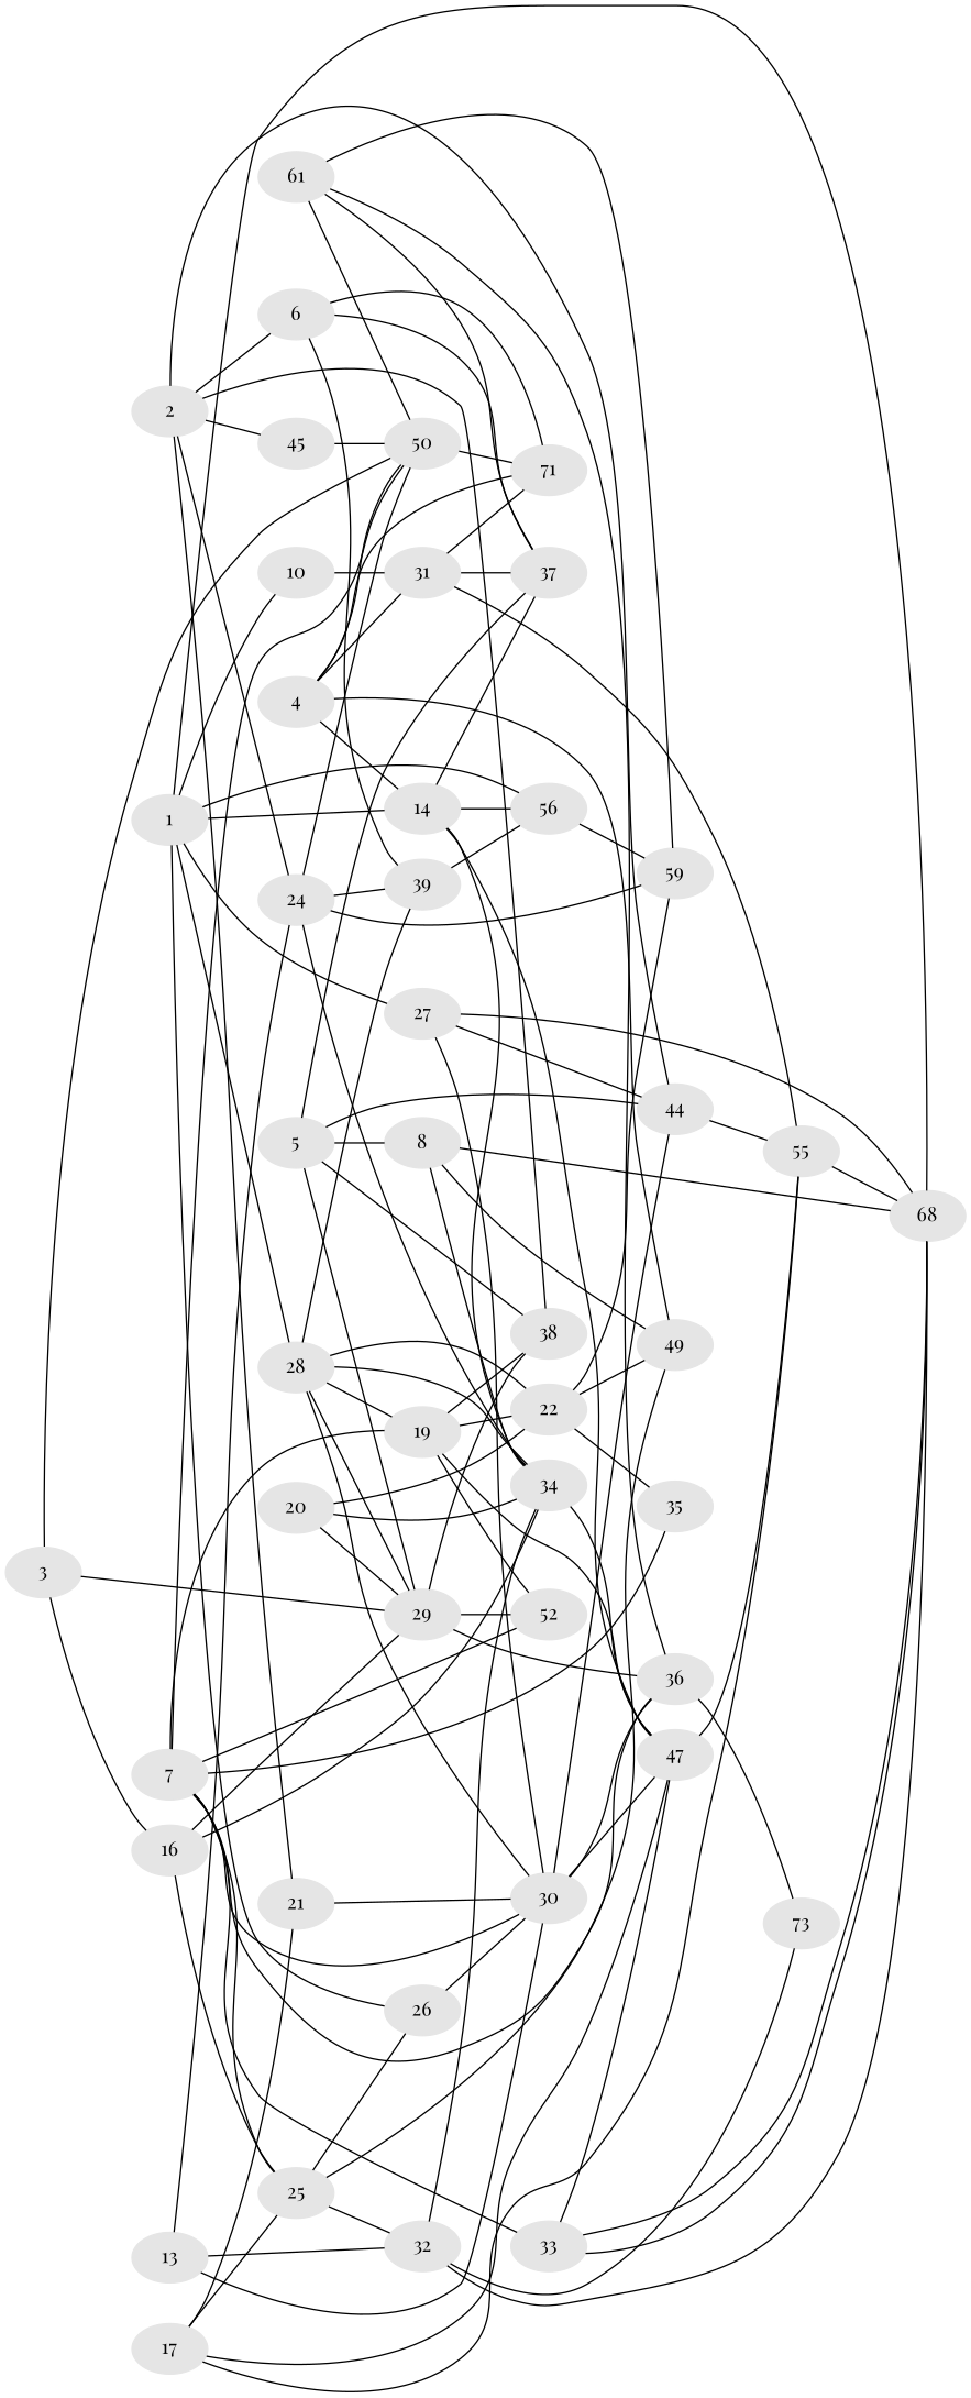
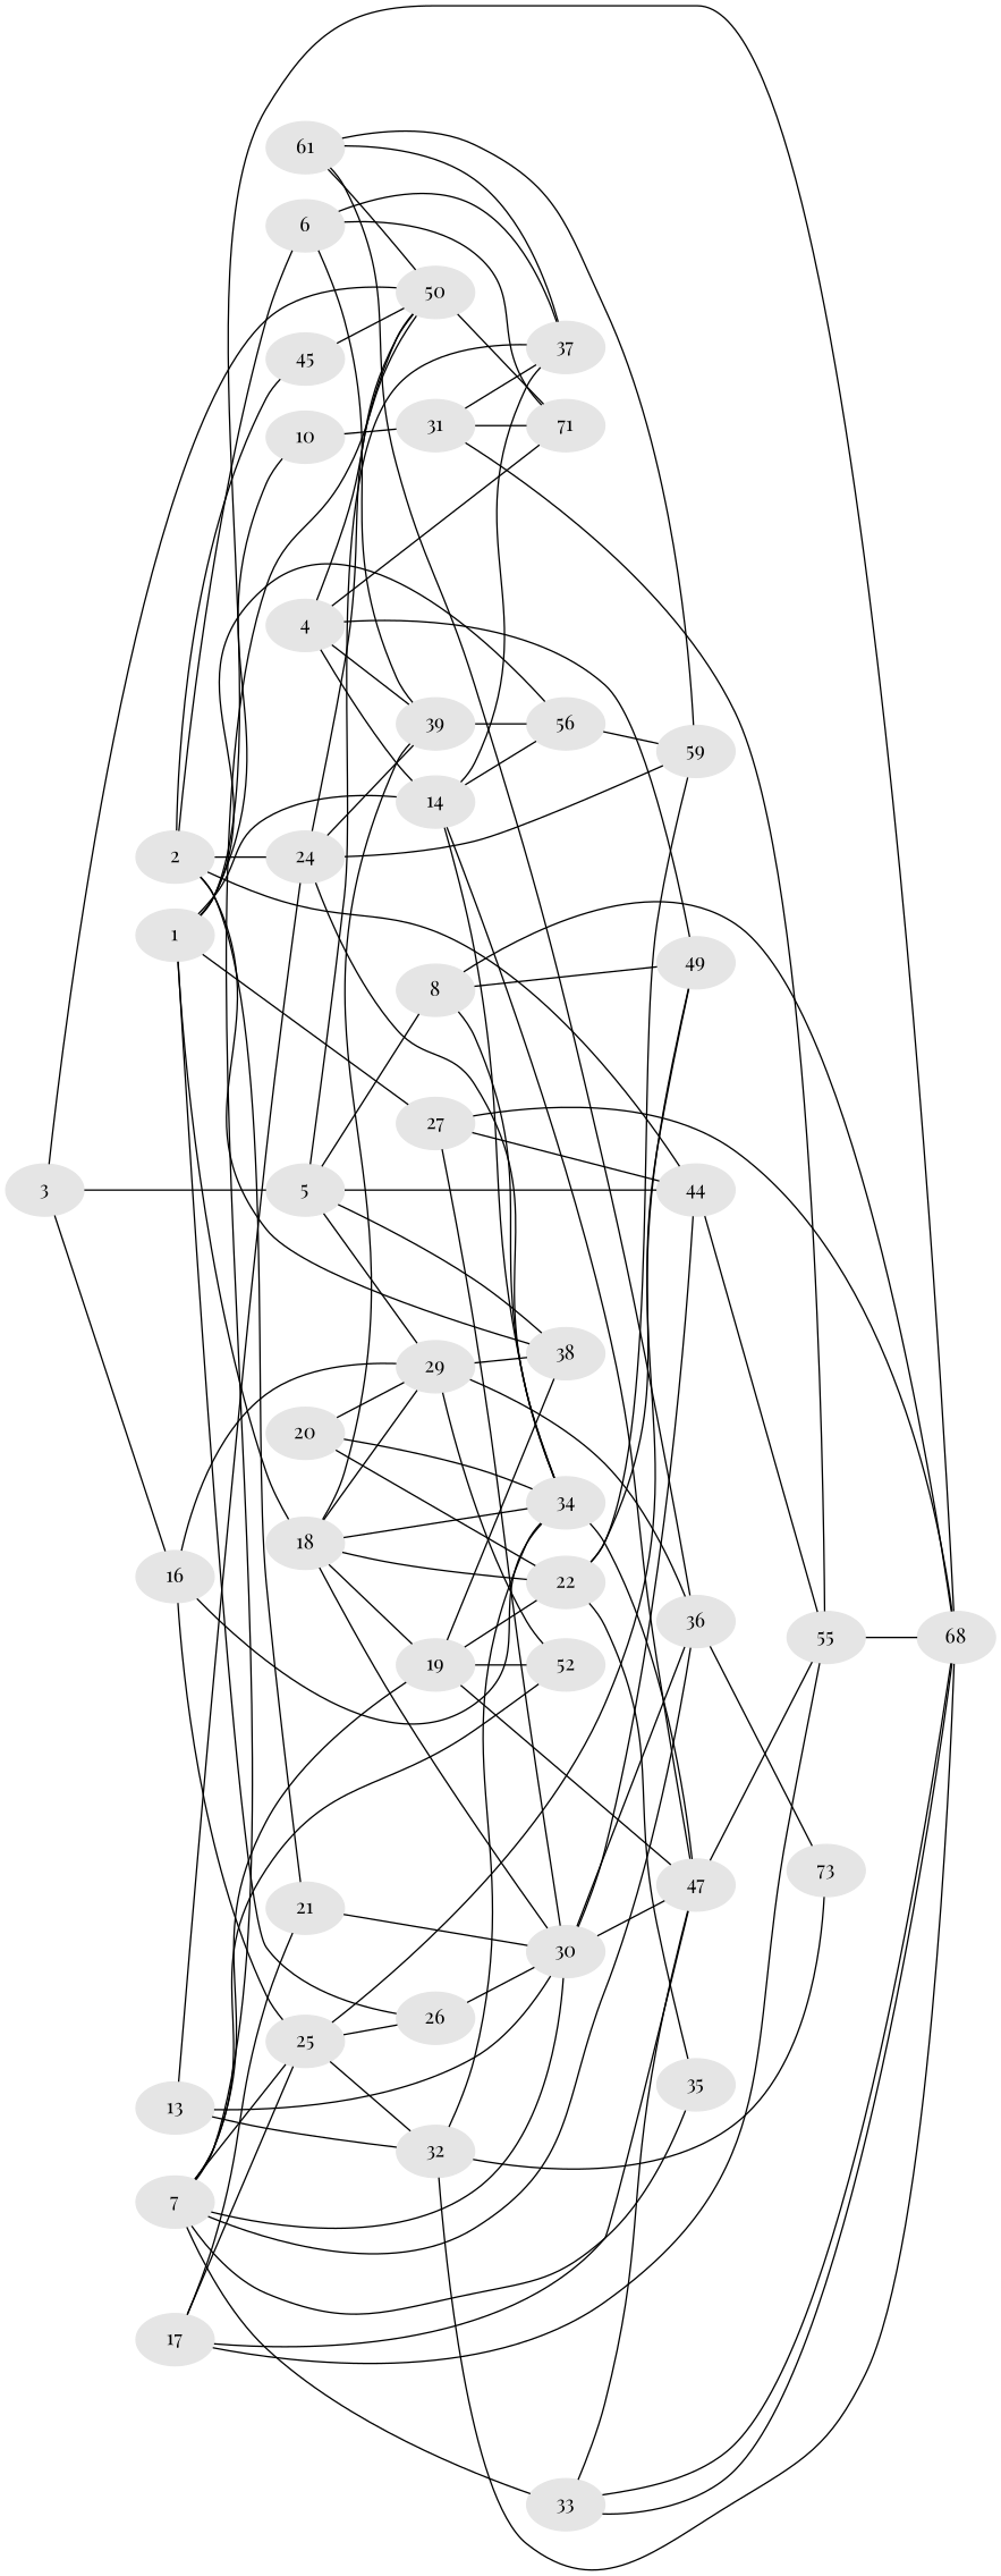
  graph {
    fontname="Playfair Display"
    rankdir=LR
    node [color=gray90 fontname="Playfair Display" style=filled]
    edge [fontname="Playfair Display"]
    1 [super="+57"]
    10
    14 [super="+48"]
-   18 [super="+61" label=28]
+   18 [super="+61"]
    26
    27
    56
    68
    31
    37 [super="+53"]
    34 [super="+66"]
    47 [super="+63"]
    29 [super="+51"]
    39
    19 [super="+58"]
    30 [super="+41"]
    22 [super="+46"]
    44
    59 [super="+65"]
    2 [super="+23"]
    6
    21
    24 [super="+40"]
    38 [super="+64"]
    45
    71 [super="+72"]
    50 [super="+54"]
    55 [super="+69"]
    3
    16
    25 [super="+60"]
    36 [super="+43"]
    52
    4 [super="+9"]
    49
    5 [super="+12"]
    8 [super="+28"]
    7 [super="+15"]
    33
    35
    32 [super="+70"]
    73
    n43 [label=61 super="+62"]
    13
    17 [super="+67"]
    20
    1 -- 10
    1 -- 14
    1 -- 18
    1 -- 26
    1 -- 27
    1 -- 56
    1 -- 68
    10 -- 31
    14 -- 56 [weight=2]
    14 -- 37
    14 -- 34
    14 -- 47
    18 -- 34
    18 -- 29
    18 -- 39
    18 -- 19
    18 -- 30
    18 -- 22
    26 -- 30
    27 -- 68
    27 -- 30
    27 -- 44
    56 -- 59
    31 -- 37
    31 -- 71
    31 -- 55
    34 -- 47
    47 -- 55
    29 -- 38
    29 -- 36
    29 -- 52
    39 -- 56
    19 -- 47
    19 -- 22
    19 -- 38
    19 -- 52
    30 -- 47
    30 -- 44
    30 -- 36
    22 -- 59
    22 -- 49
    22 -- 35
    44 -- 55
    2 -- 44
    2 -- 6
    2 -- 21
    2 -- 24
    2 -- 38
    2 -- 45
    6 -- 37
    6 -- 39
    6 -- 71
    21 -- 30
    24 -- 34
    24 -- 39
    24 -- 59
    24 -- 50
    45 -- 50
    50 -- 71
    55 -- 68
-   3 -- 29
+   3 -- 5
    3 -- 50
    3 -- 16
    16 -- 34
    16 -- 29
    16 -- 25
    25 -- 26
    25 -- 49
    25 -- 32
    36 -- 73
    4 -- 14
-   4 -- 31
+   4 -- 39
    4 -- 71
    4 -- 50
    4 -- 49
    5 -- 37
    5 -- 29
    5 -- 44
    5 -- 38
    5 -- 8
    8 -- 68
    8 -- 34
    8 -- 49
    7 -- 19
    7 -- 30
    7 -- 50
    7 -- 25
    7 -- 36
    7 -- 52
    7 -- 33
    7 -- 35
    33 -- 68
    33 -- 68
    33 -- 47
    32 -- 68
    32 -- 34
    32 -- 73
    n43 -- 37
    n43 -- 59
    n43 -- 50
    n43 -- 36 [weight=2]
    13 -- 30
    13 -- 24
    13 -- 32
    17 -- 47
    17 -- 21
    17 -- 55
    17 -- 25
    20 -- 34
    20 -- 29
    20 -- 22
  }
